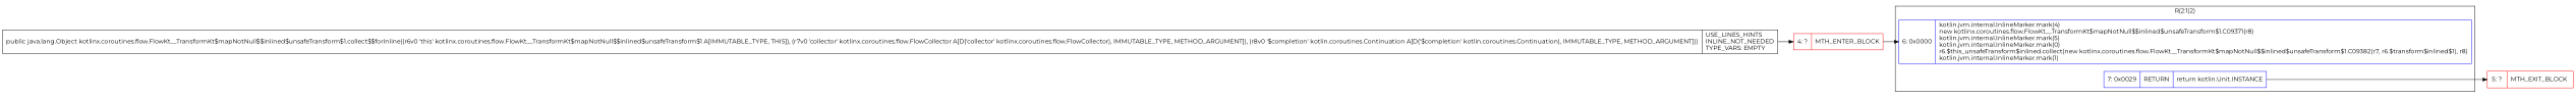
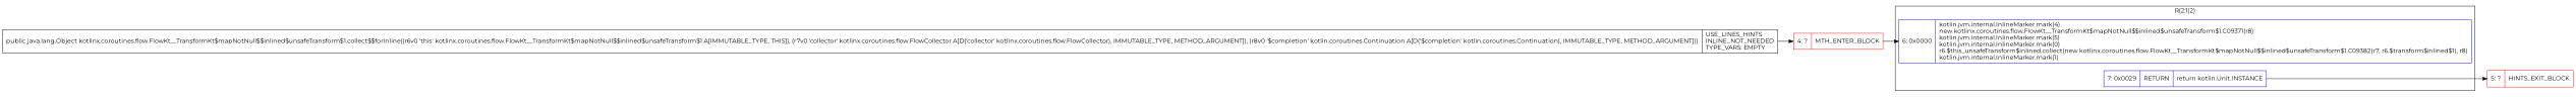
  digraph {
    fontname=Montserrat
    rankdir=LR
    node [color=blue fontname=Montserrat shape=record]
    edge [fontname=Montserrat]
    n1 [label="{6\:\ 0x0000|kotlin.jvm.internal.InlineMarker.mark(4)\lnew kotlinx.coroutines.flow.FlowKt__TransformKt$mapNotNull$$inlined$unsafeTransform$1.C09371(r8)\lkotlin.jvm.internal.InlineMarker.mark(5)\lkotlin.jvm.internal.InlineMarker.mark(0)\lr6.$this_unsafeTransform$inlined.collect(new kotlinx.coroutines.flow.FlowKt__TransformKt$mapNotNull$$inlined$unsafeTransform$1.C09382(r7, r6.$transform$inlined$1), r8)\lkotlin.jvm.internal.InlineMarker.mark(1)\l}"]
    n2 [label="{7\:\ 0x0029|RETURN\l|return kotlin.Unit.INSTANCE\l}"]
-   n3 [color=red label="{5\:\ ?|MTH_EXIT_BLOCK\l}"]
+   n3 [color=red label="{5\:\ ?|HINTS_EXIT_BLOCK\l}"]
    n4 [color=red label="{4\:\ ?|MTH_ENTER_BLOCK\l}"]
    n5 [label="{public java.lang.Object kotlinx.coroutines.flow.FlowKt__TransformKt$mapNotNull$$inlined$unsafeTransform$1.collect$$forInline((r6v0 'this' kotlinx.coroutines.flow.FlowKt__TransformKt$mapNotNull$$inlined$unsafeTransform$1 A[IMMUTABLE_TYPE, THIS]), (r7v0 'collector' kotlinx.coroutines.flow.FlowCollector A[D('collector' kotlinx.coroutines.flow.FlowCollector), IMMUTABLE_TYPE, METHOD_ARGUMENT]), (r8v0 '$completion' kotlin.coroutines.Continuation A[D('$completion' kotlin.coroutines.Continuation), IMMUTABLE_TYPE, METHOD_ARGUMENT]))  | USE_LINES_HINTS\lINLINE_NOT_NEEDED\lTYPE_VARS: EMPTY\l}" color=""]
    subgraph cluster_1 {
      label="R(2:1|2)"
      n1
      n2
    }
    n2 -> n3
    n4 -> n1
    n5 -> n4
  }
